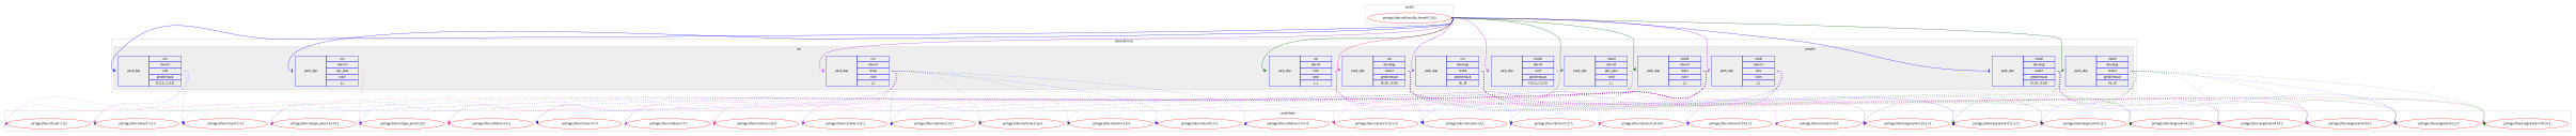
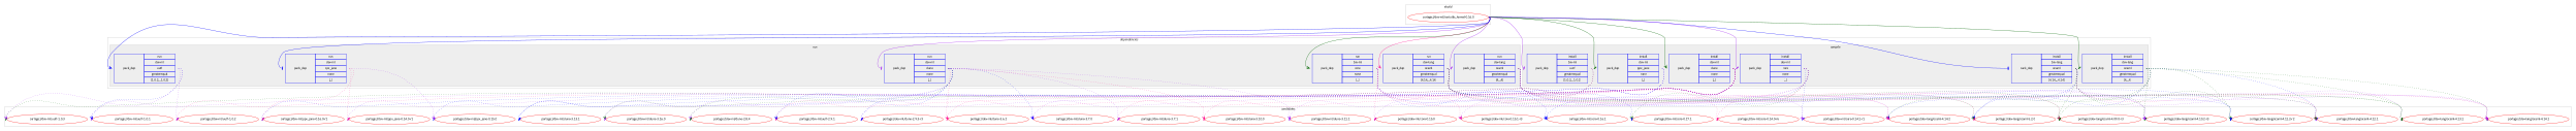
  digraph {
    compound=true
    concentrate=true
    fontname="IBM Plex Sans"
    fontsize=10
    newrank=true
    rankdir=TB
    ranksep=1.5
    node [color=red fontname="IBM Plex Sans" fontsize=10]
    edge [arrowhead=tee color=purple fontname="IBM Plex Sans" headport=w style=dotted tailport=e weight=100]
    n1 [label="portage://dev-ml/textutils_kernel-0.16.0" width=4]
    n2 [color=blue label=<<TABLE BORDER="0" CELLBORDER="1" CELLSPACING="0" CELLPADDING="4" WIDTH="220"><TR><TD ROWSPAN="6" CELLPADDING="30">pack_dep</TD></TR><TR><TD WIDTH="110">install</TD></TR><TR><TD>dev-lang</TD></TR><TR><TD>ocaml</TD></TR><TR><TD>greaterequal</TD></TR><TR><TD>[4,,,4]</TD></TR></TABLE>> shape=none]
    n3 [color=blue label=<<TABLE BORDER="0" CELLBORDER="1" CELLSPACING="0" CELLPADDING="4" WIDTH="220"><TR><TD ROWSPAN="6" CELLPADDING="30">pack_dep</TD></TR><TR><TD WIDTH="110">install</TD></TR><TR><TD>dev-lang</TD></TR><TR><TD>ocaml</TD></TR><TR><TD>greaterequal</TD></TR><TR><TD>[4.14,,,4.14]</TD></TR></TABLE>> shape=none]
    n4 [color=blue label=<<TABLE BORDER="0" CELLBORDER="1" CELLSPACING="0" CELLPADDING="4" WIDTH="220"><TR><TD ROWSPAN="6" CELLPADDING="30">pack_dep</TD></TR><TR><TD WIDTH="110">install</TD></TR><TR><TD>dev-ml</TD></TR><TR><TD>core</TD></TR><TR><TD>none</TD></TR><TR><TD>[,,]</TD></TR></TABLE>> shape=none]
    n5 [color=blue label=<<TABLE BORDER="0" CELLBORDER="1" CELLSPACING="0" CELLPADDING="4" WIDTH="220"><TR><TD ROWSPAN="6" CELLPADDING="30">pack_dep</TD></TR><TR><TD WIDTH="110">install</TD></TR><TR><TD>dev-ml</TD></TR><TR><TD>dune</TD></TR><TR><TD>none</TD></TR><TR><TD>[,,]</TD></TR></TABLE>> shape=none]
    n6 [color=blue label=<<TABLE BORDER="0" CELLBORDER="1" CELLSPACING="0" CELLPADDING="4" WIDTH="220"><TR><TD ROWSPAN="6" CELLPADDING="30">pack_dep</TD></TR><TR><TD WIDTH="110">install</TD></TR><TR><TD>dev-ml</TD></TR><TR><TD>ppx_jane</TD></TR><TR><TD>none</TD></TR><TR><TD>[,,]</TD></TR></TABLE>> shape=none]
    n7 [color=blue label=<<TABLE BORDER="0" CELLBORDER="1" CELLSPACING="0" CELLPADDING="4" WIDTH="220"><TR><TD ROWSPAN="6" CELLPADDING="30">pack_dep</TD></TR><TR><TD WIDTH="110">install</TD></TR><TR><TD>dev-ml</TD></TR><TR><TD>uutf</TD></TR><TR><TD>greaterequal</TD></TR><TR><TD>[1.0.2,,,1.0.2]</TD></TR></TABLE>> shape=none]
    n8 [color=blue label=<<TABLE BORDER="0" CELLBORDER="1" CELLSPACING="0" CELLPADDING="4" WIDTH="220"><TR><TD ROWSPAN="6" CELLPADDING="30">pack_dep</TD></TR><TR><TD WIDTH="110">run</TD></TR><TR><TD>dev-lang</TD></TR><TR><TD>ocaml</TD></TR><TR><TD>greaterequal</TD></TR><TR><TD>[4,,,4]</TD></TR></TABLE>> shape=none]
    n9 [color=blue label=<<TABLE BORDER="0" CELLBORDER="1" CELLSPACING="0" CELLPADDING="4" WIDTH="220"><TR><TD ROWSPAN="6" CELLPADDING="30">pack_dep</TD></TR><TR><TD WIDTH="110">run</TD></TR><TR><TD>dev-lang</TD></TR><TR><TD>ocaml</TD></TR><TR><TD>greaterequal</TD></TR><TR><TD>[4.14,,,4.14]</TD></TR></TABLE>> shape=none]
    n10 [color=blue label=<<TABLE BORDER="0" CELLBORDER="1" CELLSPACING="0" CELLPADDING="4" WIDTH="220"><TR><TD ROWSPAN="6" CELLPADDING="30">pack_dep</TD></TR><TR><TD WIDTH="110">run</TD></TR><TR><TD>dev-ml</TD></TR><TR><TD>core</TD></TR><TR><TD>none</TD></TR><TR><TD>[,,]</TD></TR></TABLE>> shape=none]
    n11 [color=blue label=<<TABLE BORDER="0" CELLBORDER="1" CELLSPACING="0" CELLPADDING="4" WIDTH="220"><TR><TD ROWSPAN="6" CELLPADDING="30">pack_dep</TD></TR><TR><TD WIDTH="110">run</TD></TR><TR><TD>dev-ml</TD></TR><TR><TD>dune</TD></TR><TR><TD>none</TD></TR><TR><TD>[,,]</TD></TR></TABLE>> shape=none]
    n12 [color=blue label=<<TABLE BORDER="0" CELLBORDER="1" CELLSPACING="0" CELLPADDING="4" WIDTH="220"><TR><TD ROWSPAN="6" CELLPADDING="30">pack_dep</TD></TR><TR><TD WIDTH="110">run</TD></TR><TR><TD>dev-ml</TD></TR><TR><TD>ppx_jane</TD></TR><TR><TD>none</TD></TR><TR><TD>[,,]</TD></TR></TABLE>> shape=none]
    n13 [color=blue label=<<TABLE BORDER="0" CELLBORDER="1" CELLSPACING="0" CELLPADDING="4" WIDTH="220"><TR><TD ROWSPAN="6" CELLPADDING="30">pack_dep</TD></TR><TR><TD WIDTH="110">run</TD></TR><TR><TD>dev-ml</TD></TR><TR><TD>uutf</TD></TR><TR><TD>greaterequal</TD></TR><TR><TD>[1.0.2,,,1.0.2]</TD></TR></TABLE>> shape=none]
    n14 [label="portage://dev-ml/uutf-1.0.3" width=4]
    n15 [label="portage://dev-ml/uutf-1.0.2" width=4]
    n16 [label="portage://dev-ml/uutf-1.0.1" width=4]
    n17 [label="portage://dev-lang/ocaml-5.2.0" width=4]
    n18 [label="portage://dev-lang/ocaml-4.14.2" width=4]
    n19 [label="portage://dev-lang/ocaml-4.14.1" width=4]
    n20 [label="portage://dev-lang/ocaml-4.13.1" width=4]
    n21 [label="portage://dev-lang/ocaml-4.12.1" width=4]
    n22 [label="portage://dev-lang/ocaml-4.11.2-r2" width=4]
    n23 [label="portage://dev-lang/ocaml-4.10.2-r3" width=4]
    n24 [label="portage://dev-lang/ocaml-4.09.0-r3" width=4]
    n25 [label="portage://dev-ml/core-0.17.1" width=4]
    n26 [label="portage://dev-ml/core-0.16.1" width=4]
    n27 [label="portage://dev-ml/core-0.15.1-r3" width=4]
    n28 [label="portage://dev-ml/core-0.15.0" width=4]
    n29 [label="portage://dev-ml/core-0.14.1-r1" width=4]
    n30 [label="portage://dev-ml/core-0.14.0-r6" width=4]
    n31 [label="portage://dev-ml/dune-3.16.0" width=4]
    n32 [label="portage://dev-ml/dune-3.13.1" width=4]
    n33 [label="portage://dev-ml/dune-3.11.1" width=4]
    n34 [label="portage://dev-ml/dune-3.10.0" width=4]
    n35 [label="portage://dev-ml/dune-3.7.1" width=4]
-   n36 [label="portage://dev-ml/run-3.7.0" width=4]
+   n36 [label="portage://dev-ml/dune-3.7.0" width=4]
    n37 [label="portage://dev-ml/dune-3.6.2" width=4]
    n38 [label="portage://dev-ml/dune-2.9.3-r3" width=4]
    n39 [label="portage://dev-ml/uutf-2.9.1" width=4]
    n40 [label="portage://dev-ml/dune-2.8.4" width=4]
    n41 [label="portage://dev-ml/ppx_jane-0.16.0-r1" width=4]
    n42 [label="portage://dev-ml/ppx_jane-0.15.0" width=4]
+   n43 [label="portage://dev-ml/ppx_jane-0.14.0-r1" width=4]
    subgraph cluster_1 {
      color=gray
      label=<<i>ebuild</i>>
      n1
    }
    subgraph cluster_2 {
      color=gray
      label=<<i>dependencies</i>>
      subgraph cluster_3 {
        color=gray
        fillcolor="#eeeeee"
        label=<<i>compile</i>>
        style=filled
        subgraph sub_4 {
          color=gray
          fillcolor="#eeeeee"
          label=<<i>compile</i>>
          style=filled
          n2
        }
        subgraph sub_5 {
          color=gray
          fillcolor="#eeeeee"
          label=<<i>compile</i>>
          style=filled
          n3
        }
        subgraph sub_6 {
          color=gray
          fillcolor="#eeeeee"
          label=<<i>compile</i>>
          style=filled
          n4
        }
        subgraph sub_7 {
          color=gray
          fillcolor="#eeeeee"
          label=<<i>compile</i>>
          style=filled
          n5
        }
        subgraph sub_8 {
          color=gray
          fillcolor="#eeeeee"
          label=<<i>compile</i>>
          style=filled
          n6
        }
        subgraph sub_9 {
          color=gray
          fillcolor="#eeeeee"
          label=<<i>compile</i>>
          style=filled
          n7
        }
      }
      subgraph cluster_10 {
        color=gray
        fillcolor="#eeeeee"
        label=<<i>compile and run</i>>
        style=filled
      }
      subgraph cluster_11 {
        color=gray
        fillcolor="#eeeeee"
        label=<<i>run</i>>
        style=filled
        subgraph sub_12 {
          color=gray
          fillcolor="#eeeeee"
          label=<<i>run</i>>
          style=filled
          n8
        }
        subgraph sub_13 {
          color=gray
          fillcolor="#eeeeee"
          label=<<i>run</i>>
          style=filled
          n9
        }
        subgraph sub_14 {
          color=gray
          fillcolor="#eeeeee"
          label=<<i>run</i>>
          style=filled
          n10
        }
        subgraph sub_15 {
          color=gray
          fillcolor="#eeeeee"
          label=<<i>run</i>>
          style=filled
          n11
        }
        subgraph sub_16 {
          color=gray
          fillcolor="#eeeeee"
          label=<<i>run</i>>
          style=filled
          n12
        }
        subgraph sub_17 {
          color=gray
          fillcolor="#eeeeee"
          label=<<i>run</i>>
          style=filled
          n13
        }
      }
    }
    subgraph cluster_18 {
      color=gray
      label=<<i>candidates</i>>
      rank=same
      subgraph sub_19 {
        color=black
        label=<<i>candidates</i>>
        nodesep=1
        rank=same
        n14
        n15
        n16
      }
      subgraph sub_20 {
        color=black
        label=<<i>candidates</i>>
        nodesep=1
        rank=same
        n17
        n18
        n19
        n20
        n21
        n22
        n23
        n24
      }
      subgraph sub_21 {
        color=black
        label=<<i>candidates</i>>
        nodesep=1
        rank=same
        n17
        n18
        n19
        n20
        n21
        n22
        n23
        n24
      }
      subgraph sub_22 {
        color=black
        label=<<i>candidates</i>>
        nodesep=1
        rank=same
        n25
        n26
        n27
        n28
        n29
        n30
      }
      subgraph sub_23 {
        color=black
        label=<<i>candidates</i>>
        nodesep=1
        rank=same
        n31
        n32
        n33
        n34
        n35
        n36
        n37
        n38
        n39
        n40
      }
      subgraph sub_24 {
        color=black
        label=<<i>candidates</i>>
        nodesep=1
        rank=same
        n41
        n42
+       n43
      }
      subgraph sub_25 {
        color=black
        label=<<i>candidates</i>>
        nodesep=1
        rank=same
        n17
        n18
        n19
        n20
        n21
        n22
        n23
        n24
      }
      subgraph sub_26 {
        color=black
        label=<<i>candidates</i>>
        nodesep=1
        rank=same
        n17
        n18
        n19
        n20
        n21
        n22
        n23
        n24
      }
      subgraph sub_27 {
        color=black
        label=<<i>candidates</i>>
        nodesep=1
        rank=same
        n25
        n26
        n27
        n28
        n29
        n30
      }
      subgraph sub_28 {
        color=black
        label=<<i>candidates</i>>
        nodesep=1
        rank=same
        n31
        n32
        n33
        n34
        n35
        n36
        n37
        n38
        n39
        n40
      }
      subgraph sub_29 {
        color=black
        label=<<i>candidates</i>>
        nodesep=1
        rank=same
        n14
        n15
        n16
      }
      subgraph sub_30 {
        color=black
        label=<<i>candidates</i>>
        nodesep=1
        rank=same
        n41
        n42
+       n43
      }
    }
    n1 -> n2 [color=darkgreen style=solid weight=20]
    n1 -> n3 [color=blue style=solid weight=20]
    n1 -> n4 [style=solid weight=20]
    n1 -> n5 [arrowhead=vee color=darkgreen style=solid weight=20]
    n1 -> n6 [color=darkgreen style=solid weight=20]
    n1 -> n7 [style=solid weight=20]
    n1 -> n8 [style=solid weight=20]
    n1 -> n9 [arrowhead=vee color=deeppink style=solid weight=20]
    n1 -> n10 [arrowhead=vee color=darkgreen style=solid weight=20]
    n1 -> n11 [style=solid weight=20]
    n1 -> n12 [color=blue style=solid weight=20]
    n1 -> n13 [arrowhead=vee color=blue style=solid weight=20]
    n2 -> n17 [arrowhead=vee color=blue]
    n2 -> n18 [arrowhead=vee color=darkgreen]
    n2 -> n19 [color=darkgreen]
    n2 -> n20 [color=darkgreen]
    n2 -> n21 [color=blue]
    n2 -> n22 [arrowhead=vee color=darkgreen]
    n2 -> n23 [color=darkgreen]
    n2 -> n24 [color=darkgreen]
    n3 -> n17 [arrowhead=vee color=blue]
    n3 -> n18 [arrowhead=vee color=blue]
    n3 -> n19
    n3 -> n20
    n3 -> n21 [arrowhead=vee color=deeppink]
    n3 -> n22 [color=darkgreen]
    n3 -> n23 [color=darkgreen]
    n3 -> n24 [arrowhead=vee color=darkgreen]
    n4 -> n25 [arrowhead=vee color=darkgreen]
    n4 -> n26 [arrowhead=vee color=blue]
    n4 -> n27 [arrowhead=vee]
    n4 -> n28
    n4 -> n29 [color=blue]
    n4 -> n30 [color=deeppink]
    n5 -> n31 [arrowhead=vee color=darkgreen]
    n5 -> n32 [color=blue]
    n5 -> n33 [arrowhead=vee]
    n5 -> n34 [arrowhead=vee color=deeppink]
    n5 -> n35 [color=deeppink]
    n5 -> n36 [arrowhead=vee]
    n5 -> n37 [color=deeppink]
    n5 -> n38
    n5 -> n39 [color=deeppink]
    n5 -> n40 [arrowhead=vee]
    n6 -> n41 [color=blue]
    n6 -> n42 [color=blue]
+   n6 -> n43
    n7 -> n14 [color=darkgreen]
    n7 -> n15 [color=deeppink]
    n7 -> n16
    n8 -> n17 [arrowhead=vee color=darkgreen]
    n8 -> n18 [arrowhead=vee]
    n8 -> n19 [arrowhead=vee color=deeppink]
    n8 -> n20 [color=darkgreen]
    n8 -> n21
    n8 -> n22 [color=blue]
    n8 -> n23 [arrowhead=vee]
    n8 -> n24 [arrowhead=vee color=deeppink]
    n9 -> n17 [color=deeppink]
    n9 -> n18 [arrowhead=vee color=deeppink]
    n9 -> n19 [arrowhead=vee]
    n9 -> n20 [color=darkgreen]
    n9 -> n21 [arrowhead=vee color=darkgreen]
    n9 -> n22 [color=blue]
    n9 -> n23 [arrowhead=vee]
    n9 -> n24 [color=darkgreen]
    n10 -> n25 [color=blue]
    n10 -> n26 [arrowhead=vee color=blue]
    n10 -> n27 [arrowhead=vee color=deeppink]
    n10 -> n28 [color=deeppink]
    n10 -> n29 [arrowhead=vee]
    n10 -> n30 [color=deeppink]
    n11 -> n31
    n11 -> n32 [color=blue]
    n11 -> n33
    n11 -> n34 [color=deeppink]
    n11 -> n35
    n11 -> n36 [arrowhead=vee color=blue]
    n11 -> n37 [arrowhead=vee color=deeppink]
    n11 -> n38 [color=blue]
    n11 -> n39 [arrowhead=vee color=blue]
    n11 -> n40 [color=darkgreen]
    n12 -> n41 [color=deeppink]
    n12 -> n42 [arrowhead=vee]
+   n12 -> n43 [color=deeppink]
    n13 -> n14 [arrowhead=vee]
    n13 -> n15
    n13 -> n16 [arrowhead=vee color=blue]
  }
